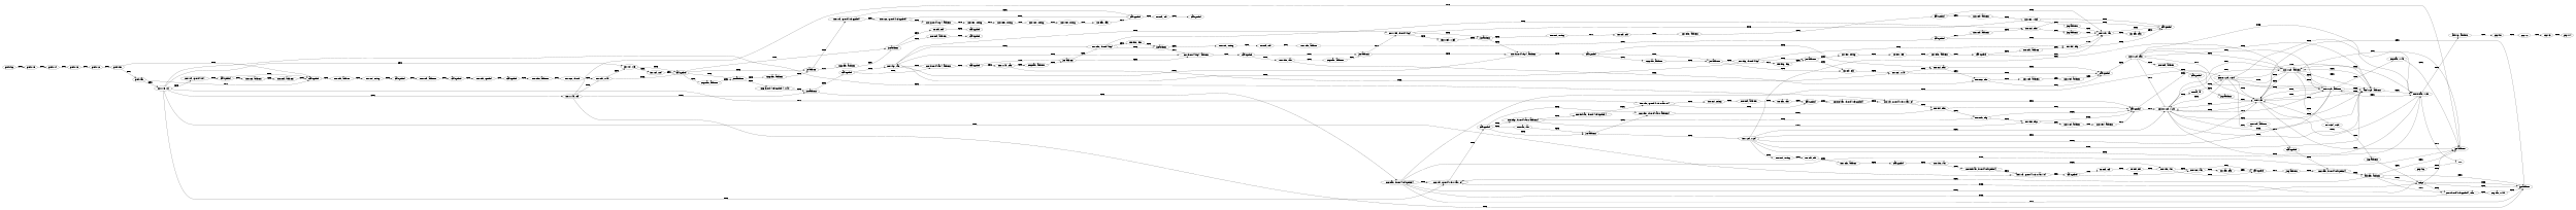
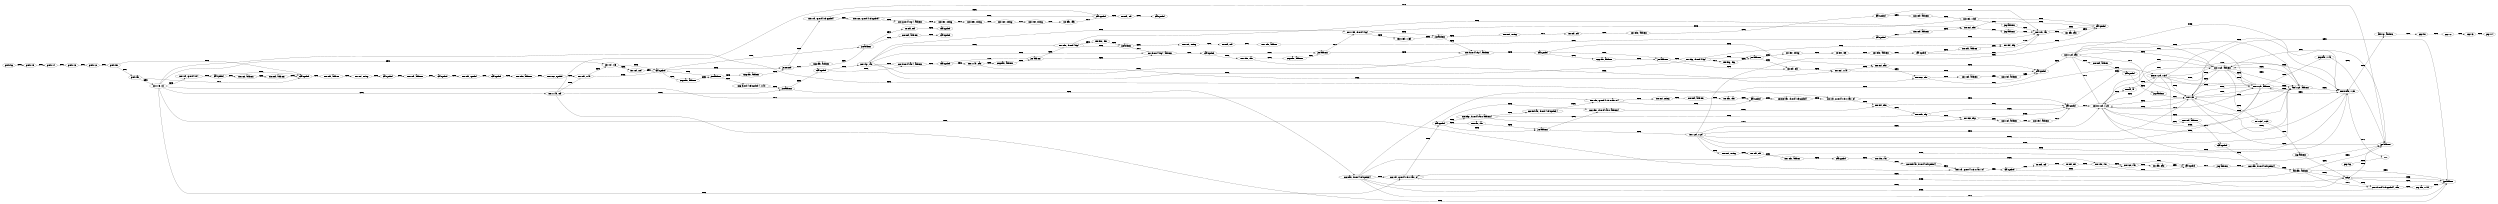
  digraph {
    rankdir=LR
    edge [arrowhead=odot]
    n1 [label="push rbp"]
    n2 [label="push r15"]
    n3 [label="push r14"]
    n4 [label="push r13"]
    n5 [label="push r12"]
    n6 [label="push rbx"]
    n7 [label="push rax"]
    n8 [label="call symbol"]
    n9 [label="mov r15 , rsi"]
    n10 [label="mov edi , address"]
    n11 [label="mov r14d , edi"]
    n12 [label="mov rsi , r15"]
    n13 [label="mov rdi , qword [ r15 + rax * 8 ]"]
    n14 [label="mov rdx , qword [ r15 + rax * 8 ]"]
    n15 [label="mov rdi , qword [ r15 + rax * 8 ]"]
    n16 [label="mov rdi , qword [ r15 + rax * 8 ]"]
    n17 [label="mov rdi , qword [ rsi ]"]
    n18 [label="mov edi , r14d"]
    n19 [label="jne address"]
    n20 [label="jge address"]
    n21 [label="jge address"]
    n22 [label="call symbol"]
    n23 [label="xor r8d , r8d"]
    n24 [label="call symbol"]
    n25 [label="mov esi , string"]
    n26 [label="call symbol"]
    n27 [label="mov esi , ebx"]
    n28 [label="call symbol"]
    n29 [label="call symbol"]
    n30 [label="call symbol"]
    n31 [label="mov eax , dword [ rel symbol ]"]
    n32 [label="call symbol"]
    n33 [label="not r12b"]
    n34 [label="mov r12b , address"]
    n35 [label=cdqe]
    n36 [label="mov esi , address"]
    n37 [label="mov edi , address"]
    n38 [label="mov esi , string"]
    n39 [label="call symbol"]
    n40 [label="mov edi , address"]
    n41 [label="call symbol"]
    n42 [label="mov edi , symbol"]
    n43 [label="call symbol"]
    n44 [label="mov edx , address"]
-   n45 [label="mov ecx , dword"]
+   n45 [label="mov ecx , symbol"]
    n46 [label="cmp eax , address"]
    n47 [label="jne address"]
-   n48 [label="je address"]
+   n48 [label="je movsxd"]
    n49 [label="jne address"]
    n50 [label="cmp eax , address"]
    n51 [label="cmp dword [ rel symbol ] , r14d"]
    n52 [label="mov rdi , qword [ rel symbol ]"]
    n53 [label="cmp eax , address"]
    n54 [label="mov edi , address"]
    n55 [label="xor edi , edi"]
    n56 [label="mov rcx , qword [ rel symbol ]"]
    n57 [label="call symbol"]
    n58 [label="mov qword [ rsp ] , address"]
    n59 [label="xor edi , edi"]
    n60 [label="mov r12b , address"]
    n61 [label="mov dword [ rel symbol ] , eax"]
    n62 [label="mov rbp , rax"]
    n63 [label="mov dword [ rax ] , address"]
    n64 [label="cmp eax , r14d"]
    n65 [label="and r12b , address"]
    n66 [label="movzx eax , r12b"]
    n67 [label="movzx r12d , r12b"]
    n68 [label="cmp eax , r14d"]
    n69 [label="mov dword [ rbp ] , address"]
    n70 [label="mov ebx , dword [ rbp ]"]
    n71 [label="mov dword [ rbp ] , address"]
    n72 [label="mov r15d , dword [ rbp ]"]
    n73 [label="mov ebp , dword [ rbp ]"]
    n74 [label="call symbol"]
    n75 [label="mov esi , string"]
    n76 [label="mov edx , string"]
    n77 [label="mov r8d , string"]
    n78 [label="mov r9d , string"]
    n79 [label="xor eax , eax"]
    n80 [label="call symbol"]
    n81 [label="call symbol"]
    n82 [label="call symbol"]
    n83 [label="xor r13d , r13d"]
    n84 [label="add rsp , address"]
    n85 [label=retn]
    n86 [label="test al , al"]
    n87 [label="jmp address"]
    n88 [label="call symbol"]
    n89 [label="test ebx , ebx"]
    n90 [label="jne address"]
    n91 [label="mov esi , ebx"]
    n92 [label="call symbol"]
    n93 [label="test r15d , r15d"]
    n94 [label="jne address"]
    n95 [label="mov esi , r15d"]
    n96 [label="test ebp , ebp"]
    n97 [label="jne address"]
    n98 [label="mov esi , ebp"]
    n99 [label="mov r14d , eax"]
    n100 [label="jne address"]
    n101 [label="cmp eax , address"]
    n102 [label="mov esi , r14d"]
    n103 [label="mov esi , eax"]
    n104 [label="call symbol"]
    n105 [label="mov ebx , eax"]
    n106 [label="jne address"]
    n107 [label="mov esi , string"]
    n108 [label="jmp address"]
    n109 [label="call symbol"]
    n110 [label="pop rbx"]
    n111 [label="pop r12"]
    n112 [label="pop r13"]
    n113 [label="pop r14"]
    n114 [label="pop rbp"]
    n115 [label="cmp eax , address"]
    n116 [label="mov ecx , ebx"]
    n117 [label="mov r8d , address"]
    n118 [label="cmp eax , address"]
    n119 [label="jne address"]
    n120 [label="mov esi , string"]
    n121 [label="jmp address"]
    n122 [label="xor edi , edi"]
    n123 [label="mov edx , address"]
    n124 [label="test rax , rax"]
    n125 [label="jne address"]
    n126 [label="mov ebx , dword [ rax + address ]"]
    n127 [label="mov ebp , dword [ rax + address ]"]
    n128 [label="xor r12d , r12d"]
    n129 [label="movsxd rax , dword [ rel symbol ]"]
    n130 [label="mov edx , ebp"]
    n131 [label="mov ecx , ebp"]
    n132 [label="mov esi , string"]
    n133 [label="xor edi , edi"]
    n134 [label="xor edi , edi"]
    n135 [label="mov esi , string"]
    n136 [label="mov rdx , rax"]
    n137 [label="xor edi , edi"]
    n138 [label="mov edx , address"]
    n139 [label="call symbol"]
    n140 [label="mov edi , address"]
    n141 [label="xor eax , eax"]
    n142 [label="mov r8d , address"]
    n143 [label="mov edi , address"]
    n144 [label="movsxd rax , dword [ rel symbol ]"]
    n145 [label="xor eax , eax"]
    n146 [label="cmove r12d , r13d"]
    n147 [label="mov r9d , address"]
    n148 [label="mov edi , address"]
    n149 [label="call symbol"]
    n150 [label="mov eax , dword [ rel symbol ]"]
    n151 [label="add eax , address"]
    n152 [label="mov edx , address"]
    n153 [label="call symbol"]
    n154 [label="mov rbx , rax"]
    n155 [label="movsxd rax , dword [ rel symbol ]"]
    n156 [label="mov rdx , rbx"]
    n157 [label="mov rcx , rax"]
    n158 [label="call symbol"]
    n159 [label="xor edi , edi"]
    n160 [label="xor esi , esi"]
    n161 [label="xor eax , eax"]
    n162 [label="jmp address"]
    n163 [label="mov r12d , eax"]
    n164 [label="mov r9d , address"]
    n165 [label="mov edi , address"]
    n166 [label="call symbol"]
    n167 [label="jmp address"]
    n168 [label="xor edi , edi"]
    n169 [label="mov edx , address"]
    n170 [label="call symbol"]
    n171 [label="mov edi , address"]
    n172 [label="call symbol"]
    n173 [label="mov edi , address"]
    n1 -> n2 [arrowhead=diamond label=CFG]
    n2 -> n3 [arrowhead=diamond label=CFG]
    n3 -> n4 [label=CFG]
    n4 -> n5 [label=CFG]
    n5 -> n6 [label=CFG]
    n6 -> n7 [arrowhead=dot label=CFG]
    n6 -> n8 [label=DFG]
    n7 -> n8 [arrowhead=dot label=DFG]
    n7 -> n9 [arrowhead=dot label=CFG]
    n8 -> n10 [label=CFG]
    n9 -> n11 [arrowhead=dot label=CFG]
    n9 -> n12 [arrowhead=dot label=CFG]
    n9 -> n13 [arrowhead=diamond label=DFG]
    n9 -> n14 [label=DFG]
    n9 -> n15 [arrowhead=diamond label=DFG]
    n9 -> n16 [arrowhead=diamond label=DFG]
    n9 -> n17 [arrowhead=dot label=CFG]
    n10 -> n38 [arrowhead=diamond label=CFG]
    n11 -> n18 [label=DFG]
    n11 -> n19 [arrowhead=diamond label=DFG]
    n11 -> n20 [label=DFG]
    n11 -> n21 [arrowhead=dot label=DFG]
    n12 -> n22 [arrowhead=dot label=DFG]
    n12 -> n23 [arrowhead=diamond label=CFG]
    n13 -> n24 [arrowhead=dot label=DFG]
    n14 -> n25 [arrowhead=dot label=CFG]
    n14 -> n26 [arrowhead=diamond label=DFG]
    n15 -> n27 [arrowhead=dot label=CFG]
    n15 -> n28 [arrowhead=diamond label=DFG]
    n16 -> n29 [arrowhead=dot label=DFG]
    n17 -> n30 [arrowhead=diamond label=DFG]
    n18 -> n12 [arrowhead=diamond label=CFG]
    n18 -> n22 [label=DFG]
    n19 -> n31 [arrowhead=diamond label=CFG]
    n19 -> n32 [label=CFG]
    n20 -> n33 [label=CFG]
    n20 -> n34 [arrowhead=dot label=CFG]
    n21 -> n33 [arrowhead=dot label=CFG]
    n21 -> n35 [label=CFG]
    n22 -> n46 [label=CFG]
    n22 -> n47 [label=DFG]
    n22 -> n48 [arrowhead=dot label=DFG]
    n22 -> n49 [arrowhead=diamond label=DFG]
    n23 -> n22 [label=CFG]
    n24 -> n124 [label=CFG]
    n24 -> n125 [arrowhead=dot label=DFG]
    n24 -> n126 [arrowhead=diamond label=DFG]
    n24 -> n127 [arrowhead=diamond label=DFG]
    n25 -> n143 [label=CFG]
    n26 -> n144 [arrowhead=diamond label=CFG]
    n27 -> n28 [arrowhead=dot label=DFG]
    n27 -> n130 [arrowhead=dot label=CFG]
    n28 -> n67 [arrowhead=diamond label=CFG]
    n28 -> n146 [arrowhead=diamond label=DFG]
    n29 -> n157 [arrowhead=diamond label=DFG]
    n29 -> n159 [arrowhead=dot label=CFG]
    n30 -> n8 [arrowhead=dot label=DFG]
    n30 -> n36 [arrowhead=dot label=CFG]
    n31 -> n13 [arrowhead=diamond label=DFG]
    n31 -> n20 [arrowhead=diamond label=DFG]
    n31 -> n21 [label=DFG]
    n31 -> n35 [arrowhead=dot label=DFG]
    n31 -> n60 [arrowhead=dot label=CFG]
    n31 -> n61 [label=DFG]
    n32 -> n62 [arrowhead=dot label=DFG]
    n32 -> n63 [arrowhead=diamond label=DFG]
    n33 -> n34 [label=DFG]
    n33 -> n60 [label=DFG]
    n33 -> n65 [label=DFG]
    n33 -> n66 [label=DFG]
    n33 -> n67 [arrowhead=dot label=DFG]
    n34 -> n33 [arrowhead=diamond label=DFG]
    n34 -> n60 [label=DFG]
    n34 -> n65 [arrowhead=diamond label=DFG]
    n34 -> n66 [arrowhead=dot label=DFG]
    n34 -> n67 [label=DFG]
    n34 -> n83 [label=CFG]
    n35 -> n13 [label=DFG]
    n35 -> n20 [arrowhead=diamond label=DFG]
    n35 -> n21 [arrowhead=diamond label=DFG]
    n35 -> n61 [arrowhead=dot label=DFG]
    n36 -> n37 [arrowhead=dot label=CFG]
    n37 -> n8 [arrowhead=dot label=CFG]
    n38 -> n39 [arrowhead=diamond label=CFG]
    n39 -> n40 [arrowhead=dot label=CFG]
    n40 -> n41 [arrowhead=diamond label=CFG]
    n41 -> n42 [arrowhead=dot label=CFG]
    n42 -> n43 [label=CFG]
    n43 -> n44 [arrowhead=diamond label=CFG]
    n44 -> n45 [label=CFG]
    n45 -> n18 [arrowhead=diamond label=CFG]
    n46 -> n47 [arrowhead=diamond label=CFG]
    n47 -> n50 [label=CFG]
    n47 -> n51 [arrowhead=diamond label=CFG]
    n48 -> n52 [arrowhead=diamond label=CFG]
    n48 -> n53 [label=CFG]
    n49 -> n54 [label=CFG]
    n49 -> n55 [arrowhead=diamond label=CFG]
    n50 -> n48 [arrowhead=dot label=CFG]
    n51 -> n19 [arrowhead=dot label=CFG]
    n52 -> n56 [arrowhead=diamond label=CFG]
    n52 -> n57 [label=DFG]
    n53 -> n49 [label=CFG]
    n54 -> n81 [arrowhead=diamond label=CFG]
    n55 -> n82 [label=CFG]
    n56 -> n57 [label=DFG]
    n56 -> n58 [arrowhead=dot label=CFG]
    n57 -> n59 [label=CFG]
    n58 -> n75 [arrowhead=dot label=CFG]
    n59 -> n80 [arrowhead=dot label=CFG]
    n60 -> n33 [label=DFG]
    n60 -> n34 [label=DFG]
    n60 -> n64 [label=CFG]
    n60 -> n65 [arrowhead=dot label=DFG]
    n60 -> n66 [arrowhead=dot label=DFG]
    n60 -> n67 [label=DFG]
    n61 -> n68 [label=CFG]
    n62 -> n63 [label=CFG]
    n62 -> n69 [arrowhead=dot label=DFG]
    n62 -> n70 [label=DFG]
    n62 -> n71 [label=DFG]
    n62 -> n72 [arrowhead=dot label=DFG]
    n62 -> n73 [label=DFG]
    n63 -> n74 [label=CFG]
    n64 -> n20 [arrowhead=diamond label=CFG]
    n65 -> n33 [arrowhead=diamond label=DFG]
    n65 -> n34 [arrowhead=diamond label=DFG]
    n65 -> n60 [arrowhead=diamond label=DFG]
    n65 -> n66 [arrowhead=dot label=DFG]
    n65 -> n67 [label=DFG]
    n66 -> n84 [arrowhead=diamond label=CFG]
    n66 -> n85 [arrowhead=dot label=DFG]
    n67 -> n33 [arrowhead=dot label=DFG]
    n67 -> n34 [label=DFG]
    n67 -> n60 [arrowhead=diamond label=DFG]
    n67 -> n65 [arrowhead=diamond label=DFG]
    n67 -> n66 [label=DFG]
    n67 -> n86 [arrowhead=diamond label=CFG]
    n68 -> n21 [label=CFG]
    n69 -> n88 [arrowhead=diamond label=CFG]
    n70 -> n89 [label=CFG]
    n70 -> n90 [label=DFG]
    n70 -> n91 [arrowhead=diamond label=DFG]
    n71 -> n92 [label=CFG]
    n72 -> n93 [arrowhead=dot label=CFG]
    n72 -> n94 [arrowhead=dot label=DFG]
    n72 -> n95 [label=DFG]
    n73 -> n96 [arrowhead=dot label=CFG]
    n73 -> n97 [arrowhead=diamond label=DFG]
    n73 -> n98 [arrowhead=dot label=DFG]
    n74 -> n99 [arrowhead=dot label=DFG]
    n74 -> n100 [label=DFG]
    n75 -> n76 [arrowhead=dot label=CFG]
    n76 -> n77 [label=CFG]
    n77 -> n78 [arrowhead=diamond label=CFG]
    n78 -> n79 [arrowhead=diamond label=CFG]
    n79 -> n57 [label=CFG]
    n83 -> n87 [label=CFG]
    n84 -> n110 [arrowhead=diamond label=CFG]
    n86 -> n146 [arrowhead=dot label=CFG]
    n87 -> n35 [arrowhead=dot label=CFG]
    n88 -> n105 [arrowhead=diamond label=DFG]
    n88 -> n106 [arrowhead=diamond label=DFG]
    n89 -> n90 [arrowhead=dot label=CFG]
    n90 -> n69 [label=CFG]
    n90 -> n107 [arrowhead=dot label=CFG]
    n91 -> n108 [arrowhead=dot label=CFG]
    n91 -> n109 [label=DFG]
    n92 -> n103 [arrowhead=dot label=DFG]
    n92 -> n118 [arrowhead=dot label=CFG]
    n92 -> n119 [arrowhead=dot label=DFG]
    n93 -> n94 [label=CFG]
    n94 -> n71 [arrowhead=dot label=CFG]
    n94 -> n120 [label=CFG]
    n95 -> n109 [label=DFG]
    n95 -> n121 [label=CFG]
    n96 -> n97 [arrowhead=diamond label=CFG]
    n97 -> n134 [arrowhead=diamond label=CFG]
    n97 -> n135 [arrowhead=dot label=CFG]
    n98 -> n109 [arrowhead=diamond label=DFG]
    n98 -> n136 [arrowhead=diamond label=DFG]
    n99 -> n101 [arrowhead=dot label=CFG]
    n99 -> n102 [arrowhead=dot label=DFG]
    n100 -> n69 [arrowhead=dot label=CFG]
    n100 -> n70 [label=CFG]
    n101 -> n100 [arrowhead=dot label=CFG]
    n102 -> n103 [arrowhead=diamond label=CFG]
    n102 -> n104 [arrowhead=diamond label=DFG]
    n103 -> n104 [arrowhead=diamond label=DFG]
    n103 -> n116 [arrowhead=diamond label=CFG]
    n104 -> n163 [label=DFG]
    n105 -> n115 [label=CFG]
    n105 -> n116 [arrowhead=diamond label=DFG]
    n106 -> n71 [arrowhead=dot label=CFG]
    n106 -> n72 [arrowhead=dot label=CFG]
    n107 -> n122 [arrowhead=dot label=CFG]
    n108 -> n136 [arrowhead=dot label=CFG]
    n110 -> n111 [label=CFG]
    n111 -> n112 [arrowhead=diamond label=CFG]
    n112 -> n113 [label=CFG]
    n114 -> n85 [label=CFG]
    n115 -> n106 [label=CFG]
    n116 -> n104 [arrowhead=diamond label=DFG]
    n116 -> n117 [arrowhead=dot label=CFG]
    n117 -> n164 [label=CFG]
    n118 -> n119 [arrowhead=diamond label=CFG]
    n119 -> n73 [label=CFG]
    n119 -> n134 [arrowhead=dot label=CFG]
    n120 -> n137 [arrowhead=dot label=CFG]
    n121 -> n136 [arrowhead=dot label=CFG]
    n122 -> n123 [label=CFG]
    n123 -> n139 [label=CFG]
    n124 -> n125 [arrowhead=diamond label=CFG]
    n125 -> n126 [arrowhead=diamond label=CFG]
    n125 -> n128 [label=CFG]
    n126 -> n27 [arrowhead=diamond label=DFG]
    n127 -> n129 [arrowhead=diamond label=CFG]
    n127 -> n130 [label=DFG]
    n127 -> n131 [arrowhead=dot label=DFG]
    n128 -> n33 [arrowhead=dot label=DFG]
    n128 -> n34 [arrowhead=diamond label=DFG]
    n128 -> n60 [label=DFG]
    n128 -> n65 [label=DFG]
    n128 -> n66 [arrowhead=diamond label=DFG]
    n128 -> n67 [arrowhead=dot label=DFG]
    n128 -> n132 [arrowhead=diamond label=CFG]
    n129 -> n14 [arrowhead=diamond label=DFG]
    n130 -> n28 [arrowhead=dot label=DFG]
    n130 -> n131 [arrowhead=diamond label=CFG]
    n131 -> n28 [arrowhead=dot label=DFG]
    n131 -> n142 [arrowhead=diamond label=CFG]
    n132 -> n133 [arrowhead=dot label=CFG]
    n133 -> n152 [label=CFG]
    n134 -> n102 [arrowhead=dot label=CFG]
    n135 -> n168 [arrowhead=diamond label=CFG]
    n136 -> n109 [label=DFG]
    n136 -> n141 [label=CFG]
    n137 -> n138 [label=CFG]
    n138 -> n170 [label=CFG]
    n139 -> n136 [arrowhead=diamond label=DFG]
    n139 -> n140 [label=CFG]
    n140 -> n91 [arrowhead=dot label=CFG]
    n141 -> n109 [arrowhead=diamond label=CFG]
    n142 -> n147 [arrowhead=dot label=CFG]
    n143 -> n145 [arrowhead=diamond label=CFG]
    n144 -> n15 [arrowhead=dot label=DFG]
    n145 -> n26 [arrowhead=diamond label=CFG]
    n146 -> n33 [label=DFG]
    n146 -> n34 [arrowhead=dot label=DFG]
    n146 -> n60 [label=DFG]
    n146 -> n65 [label=DFG]
    n146 -> n66 [arrowhead=diamond label=DFG]
    n146 -> n67 [arrowhead=dot label=DFG]
    n146 -> n148 [arrowhead=dot label=CFG]
    n147 -> n28 [arrowhead=diamond label=CFG]
    n148 -> n149 [arrowhead=dot label=CFG]
    n149 -> n150 [arrowhead=dot label=CFG]
    n150 -> n151 [arrowhead=diamond label=DFG]
    n151 -> n13 [arrowhead=dot label=DFG]
    n151 -> n20 [arrowhead=diamond label=DFG]
    n151 -> n21 [label=DFG]
    n151 -> n35 [label=DFG]
    n151 -> n61 [arrowhead=diamond label=DFG]
    n152 -> n153 [arrowhead=dot label=CFG]
    n153 -> n154 [label=DFG]
    n154 -> n155 [arrowhead=diamond label=CFG]
    n154 -> n156 [arrowhead=diamond label=DFG]
    n155 -> n16 [arrowhead=dot label=DFG]
    n156 -> n157 [arrowhead=diamond label=CFG]
    n156 -> n158 [arrowhead=dot label=DFG]
    n157 -> n158 [arrowhead=diamond label=DFG]
    n157 -> n161 [arrowhead=diamond label=CFG]
    n158 -> n162 [label=CFG]
    n159 -> n160 [label=CFG]
    n160 -> n156 [label=CFG]
    n161 -> n158 [arrowhead=dot label=CFG]
    n162 -> n150 [arrowhead=diamond label=CFG]
    n163 -> n33 [arrowhead=dot label=DFG]
    n163 -> n34 [label=DFG]
    n163 -> n60 [arrowhead=dot label=DFG]
    n163 -> n65 [arrowhead=dot label=DFG]
    n163 -> n66 [arrowhead=diamond label=DFG]
    n163 -> n67 [label=DFG]
    n163 -> n165 [arrowhead=diamond label=CFG]
    n164 -> n104 [arrowhead=diamond label=CFG]
    n165 -> n166 [label=CFG]
    n166 -> n167 [arrowhead=dot label=CFG]
    n167 -> n33 [arrowhead=dot label=CFG]
    n168 -> n169 [label=CFG]
    n169 -> n172 [arrowhead=diamond label=CFG]
    n170 -> n136 [arrowhead=dot label=DFG]
    n170 -> n171 [label=CFG]
    n171 -> n95 [label=CFG]
    n172 -> n136 [arrowhead=diamond label=DFG]
    n172 -> n173 [label=CFG]
    n173 -> n98 [arrowhead=diamond label=CFG]
  }
